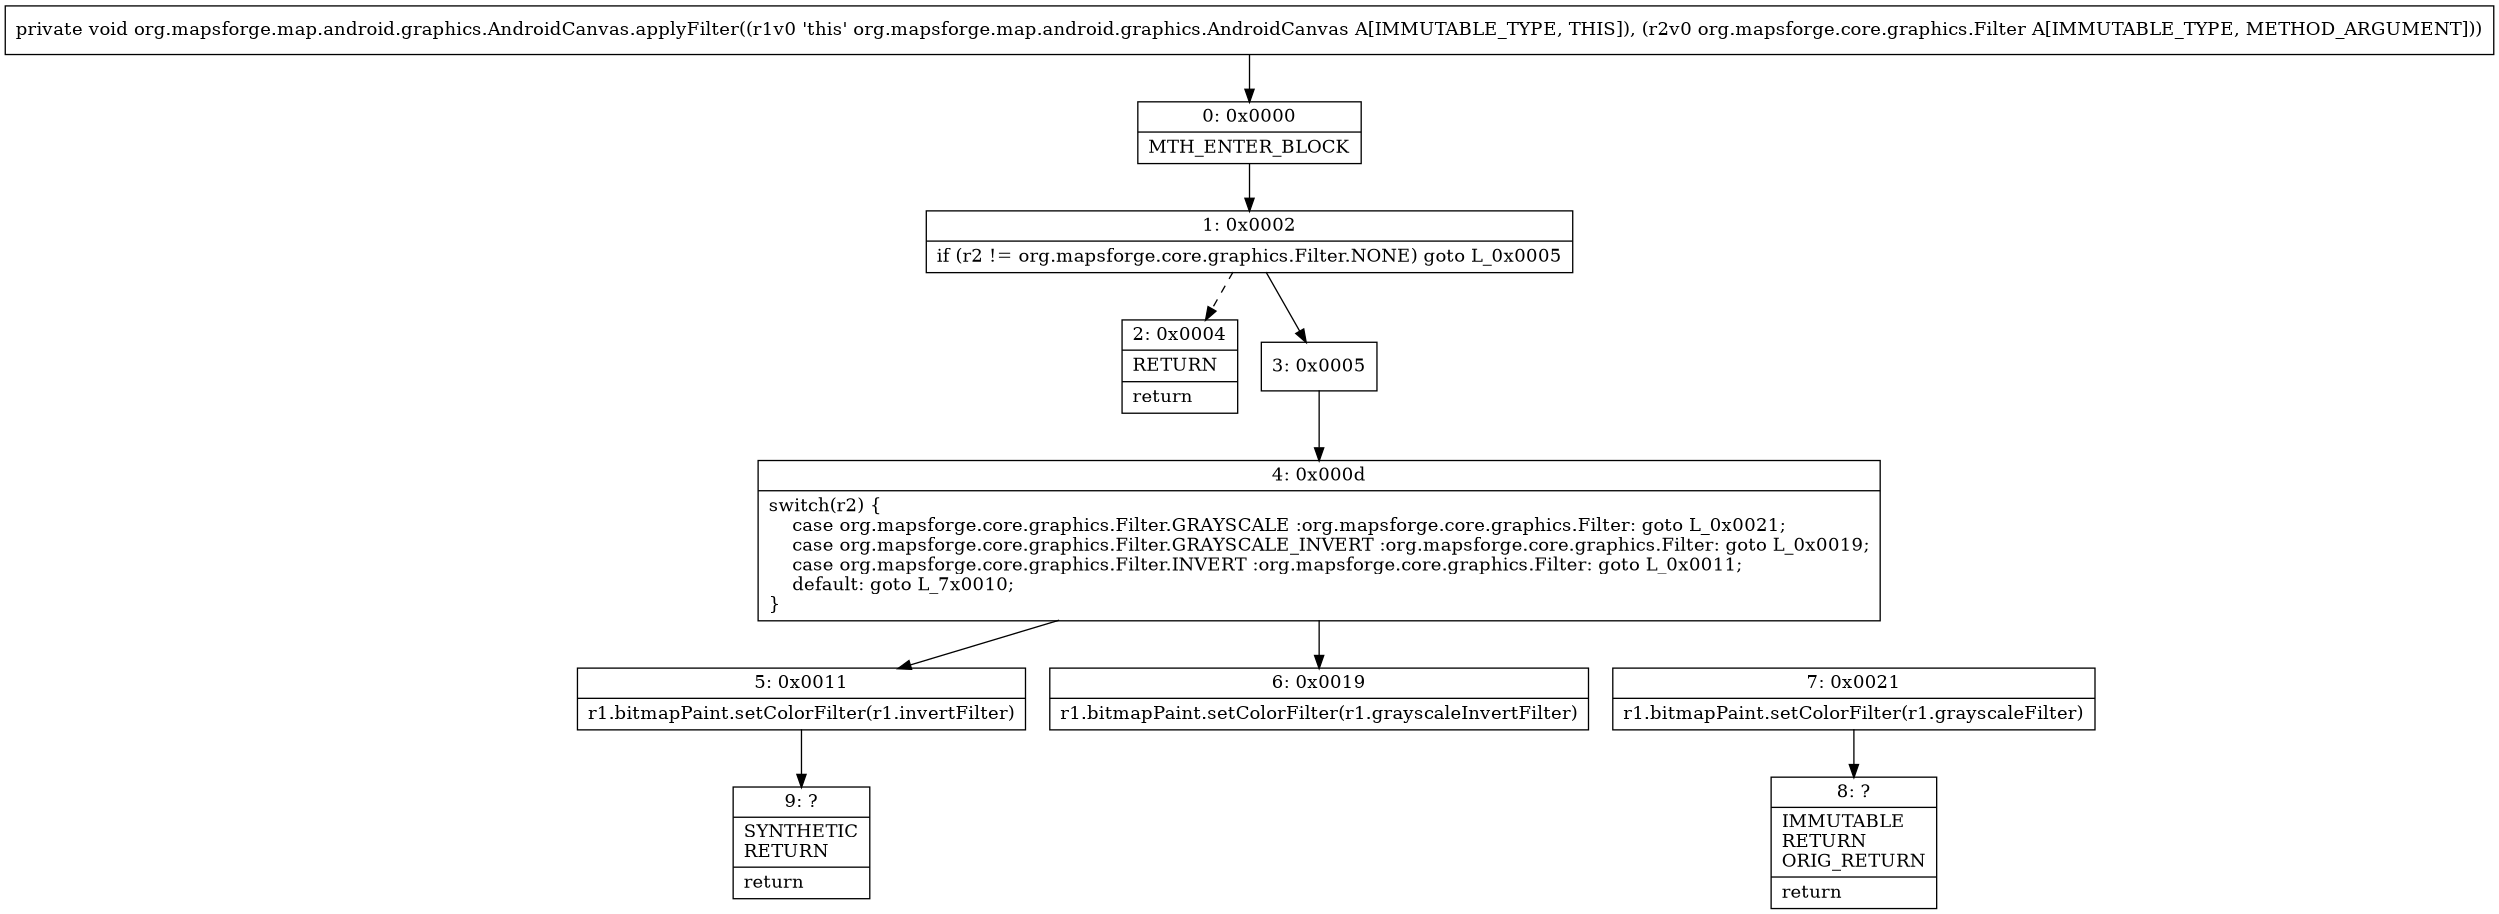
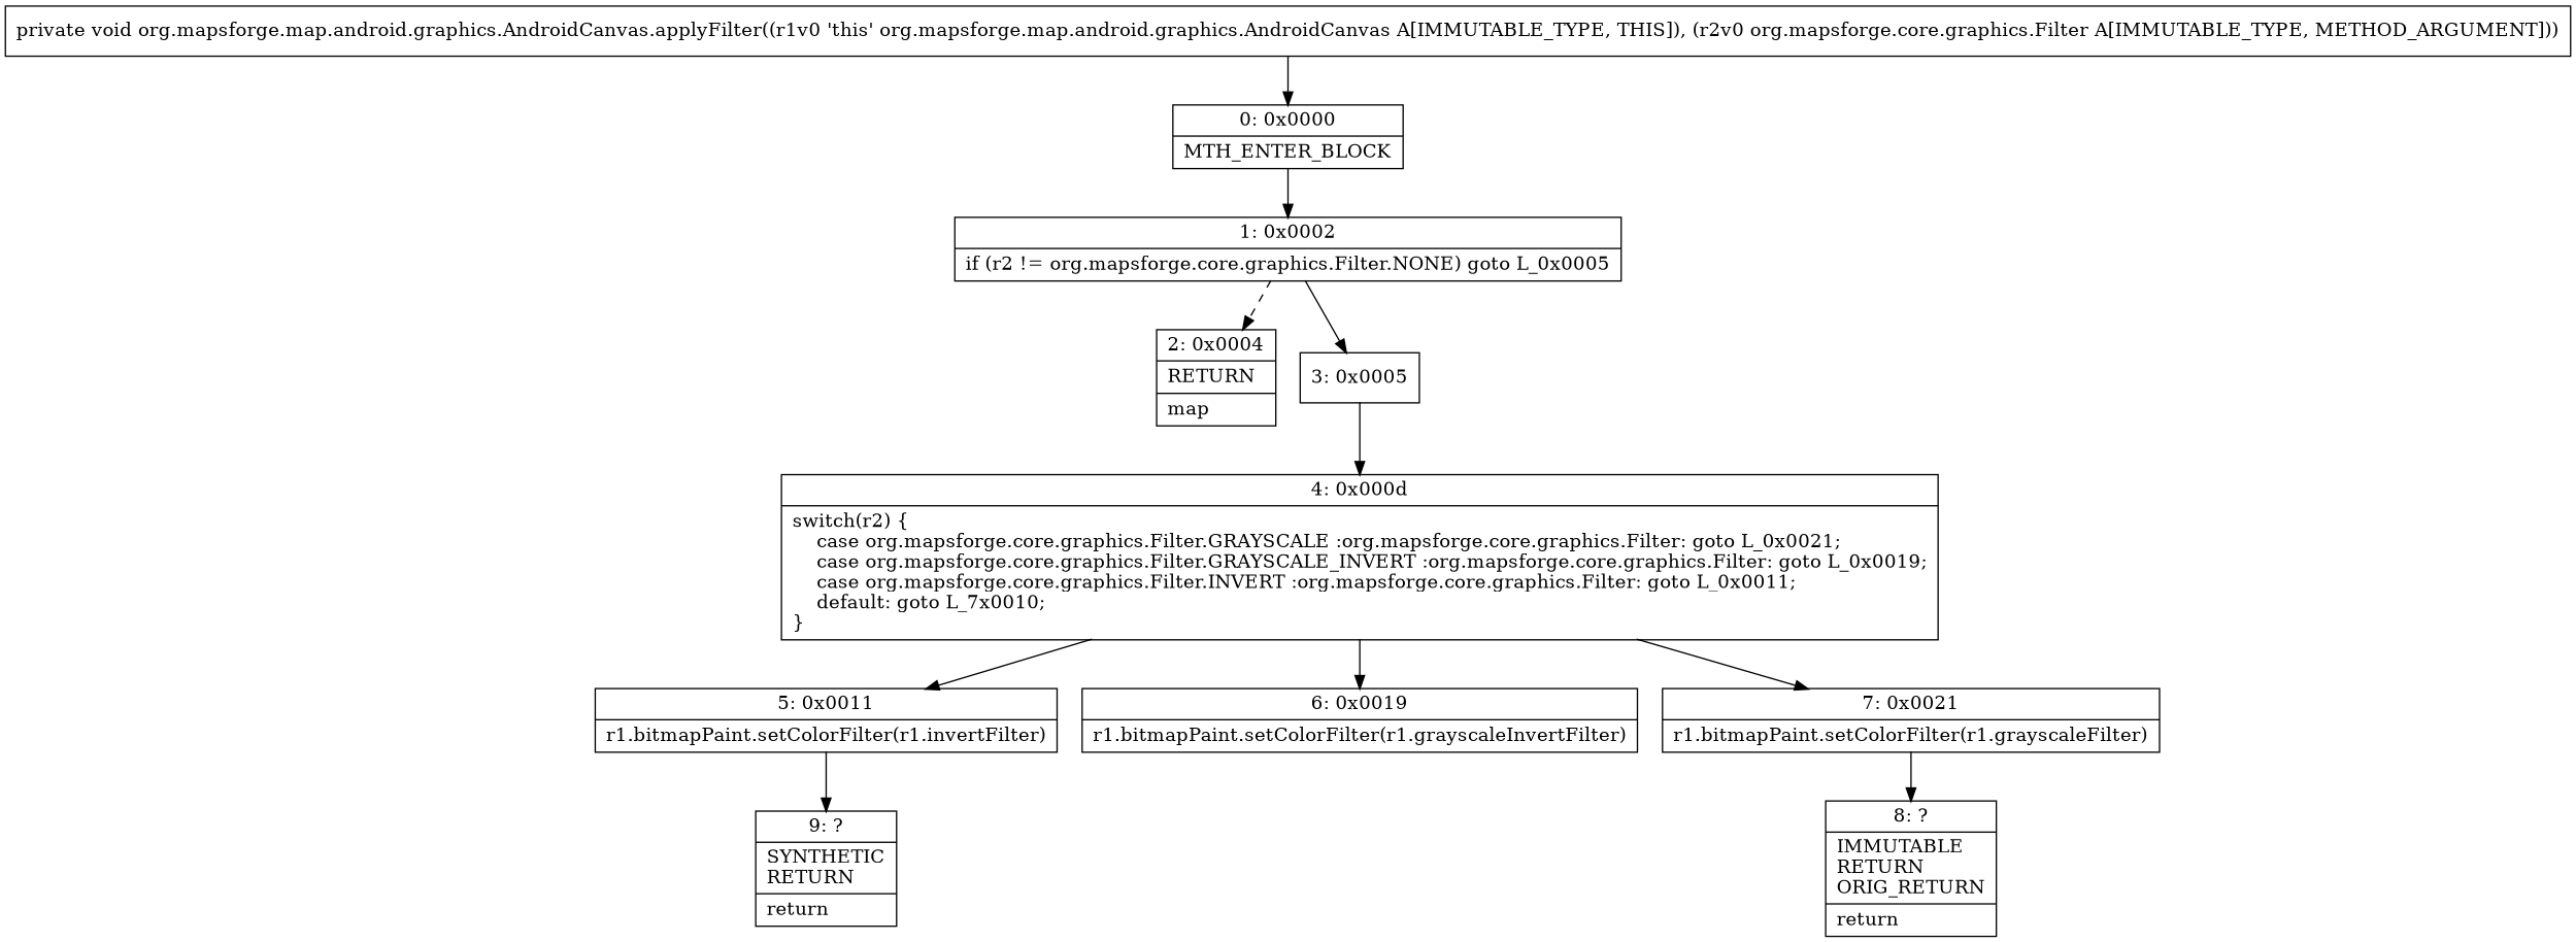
  digraph {
    node [shape=record]
    n1 [label="{0\:\ 0x0000|MTH_ENTER_BLOCK\l}"]
    n2 [label="{1\:\ 0x0002|if (r2 != org.mapsforge.core.graphics.Filter.NONE) goto L_0x0005\l}"]
-   n3 [label="{2\:\ 0x0004|RETURN\l|return\l}"]
+   n3 [label="{2\:\ 0x0004|RETURN\l|map\l}"]
    n4 [label="{3\:\ 0x0005}"]
    n5 [label="{4\:\ 0x000d|switch(r2) \{\l    case org.mapsforge.core.graphics.Filter.GRAYSCALE :org.mapsforge.core.graphics.Filter: goto L_0x0021;\l    case org.mapsforge.core.graphics.Filter.GRAYSCALE_INVERT :org.mapsforge.core.graphics.Filter: goto L_0x0019;\l    case org.mapsforge.core.graphics.Filter.INVERT :org.mapsforge.core.graphics.Filter: goto L_0x0011;\l    default: goto L_7x0010;\l\}\l}"]
    n6 [label="{5\:\ 0x0011|r1.bitmapPaint.setColorFilter(r1.invertFilter)\l}"]
    n7 [label="{6\:\ 0x0019|r1.bitmapPaint.setColorFilter(r1.grayscaleInvertFilter)\l}"]
    n8 [label="{7\:\ 0x0021|r1.bitmapPaint.setColorFilter(r1.grayscaleFilter)\l}"]
    n9 [label="{9\:\ ?|SYNTHETIC\lRETURN\l|return\l}"]
    n10 [label="{8\:\ ?|IMMUTABLE\lRETURN\lORIG_RETURN\l|return\l}"]
    n11 [label="{private void org.mapsforge.map.android.graphics.AndroidCanvas.applyFilter((r1v0 'this' org.mapsforge.map.android.graphics.AndroidCanvas A[IMMUTABLE_TYPE, THIS]), (r2v0 org.mapsforge.core.graphics.Filter A[IMMUTABLE_TYPE, METHOD_ARGUMENT])) }"]
    n1 -> n2
    n2 -> n3 [style=dashed]
    n2 -> n4
    n4 -> n5
    n5 -> n6
    n5 -> n7
+   n5 -> n8
    n6 -> n9
    n8 -> n10
    n11 -> n1
  }
